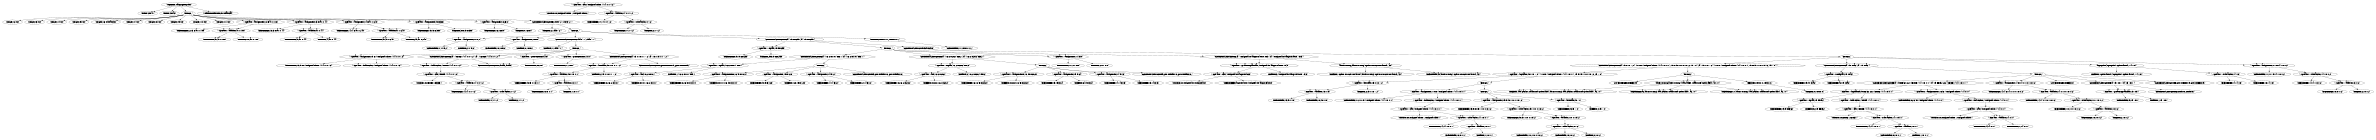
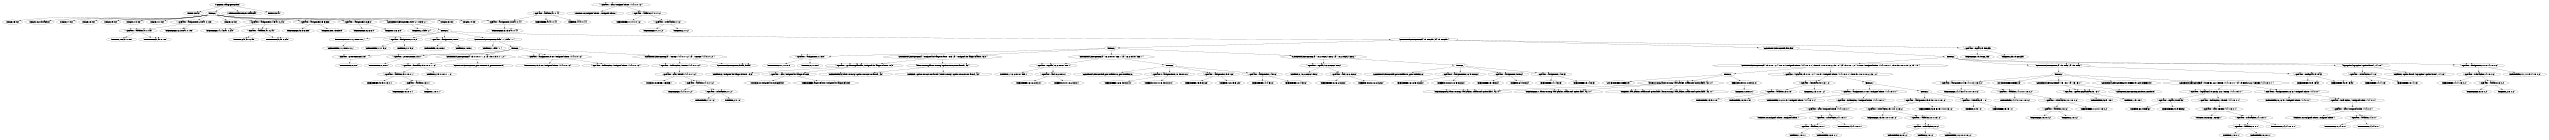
  digraph {
    n1 [label="(METHOD,udhcp_get_option)"]
    n2 [label="(PARAM,int a1)"]
    n3 [label="(PARAM,int a2)"]
    n4 [label="(BLOCK,,)"]
    n5 [label="(METHOD_RETURN,int __fastcall)"]
    n6 [label="(LOCAL,v2: int)"]
    n7 [label="(LOCAL,v3: int)"]
    n8 [label="(LOCAL,v4: int)"]
    n9 [label="(LOCAL,v5: int)"]
    n10 [label="(LOCAL,v6: subtraction)"]
    n11 [label="(LOCAL,v7: int)"]
    n12 [label="(LOCAL,v8: int)"]
    n13 [label="(LOCAL,v9: int)"]
    n14 [label="(LOCAL,v10: int)"]
    n15 [label="(LOCAL,v11: int)"]
    n16 [label="(<operator>.assignment,v2 = a1 + 108)"]
    n17 [label="(<operator>.assignment,v3 = a1 + 44)"]
    n18 [label="(<operator>.assignment,v4 = a1 + 240)"]
    n19 [label="(<operator>.assignment,v5 = 388)"]
    n20 [label="(<operator>.assignment,v6 = 0)"]
    n21 [label="(CONTROL_STRUCTURE,while ( 2 ),while ( 2 ))"]
    n22 [label="(IDENTIFIER,v2,v3 = a1 + 108)"]
    n23 [label="(<operator>.addition,a1 + 108)"]
    n24 [label="(IDENTIFIER,v3,v3 = a1 + 44)"]
    n25 [label="(<operator>.addition,a1 + 44)"]
    n26 [label="(IDENTIFIER,v4,v4 = a1 + 240)"]
    n27 [label="(<operator>.addition,a1 + 240)"]
    n28 [label="(IDENTIFIER,v5,v5 = 388)"]
    n29 [label="(LITERAL,388,v5 = 388)"]
    n30 [label="(IDENTIFIER,v6,v6 = 0)"]
    n31 [label="(LITERAL,0,v6 = 0)"]
    n32 [label="(LITERAL,2,while ( 2 ))"]
    n33 [label="(BLOCK,,)"]
    n34 [label="(IDENTIFIER,a1,a1 + 108)"]
    n35 [label="(LITERAL,108,a1 + 108)"]
    n36 [label="(IDENTIFIER,a1,a1 + 44)"]
    n37 [label="(LITERAL,44,a1 + 44)"]
    n38 [label="(IDENTIFIER,a1,a1 + 240)"]
    n39 [label="(LITERAL,240,a1 + 240)"]
    n40 [label="(<operator>.assignment,v7 = 2)"]
    n41 [label="(<operator>.assignment,v8 = 0)"]
    n42 [label="(CONTROL_STRUCTURE,while ( 1 ),while ( 1 ))"]
    n43 [label="(CONTROL_STRUCTURE,if ( v9 == 255 ),if ( v9 == 255 ))"]
    n44 [label="(RETURN,return v11;,return v11;)"]
    n45 [label="(IDENTIFIER,v7,v7 = 2)"]
    n46 [label="(LITERAL,2,v7 = 2)"]
    n47 [label="(IDENTIFIER,v8,v8 = 0)"]
    n48 [label="(LITERAL,0,v8 = 0)"]
    n49 [label="(LITERAL,1,while ( 1 ))"]
    n50 [label="(BLOCK,,)"]
    n51 [label="(<operator>.equals,v9 == 255)"]
    n52 [label="(BLOCK,,)"]
    n53 [label="(CONTROL_STRUCTURE,else,else)"]
    n54 [label="(IDENTIFIER,v11,return v11;)"]
    n55 [label="(<operator>.assignment,v9 = *(unsigned __int8 *)(v4 + v7 - 2))"]
    n56 [label="(CONTROL_STRUCTURE,if ( *(_BYTE *)(v4 + v7 - 2) ),if ( *(_BYTE *)(v4 + v7 - 2) ))"]
    n57 [label="(<operator>.preDecrement,--v8)"]
    n58 [label="(<operator>.preIncrement,++v7)"]
    n59 [label="(CONTROL_STRUCTURE,if ( v5 + v8 + 1 < 2 ),if ( v5 + v8 + 1 < 2 ))"]
    n60 [label="(IDENTIFIER,v9,v9 = *(unsigned __int8 *)(v4 + v7 - 2))"]
    n61 [label="(<operator>.indirection,*(unsigned __int8 *)(v4 + v7 - 2))"]
    n62 [label="(<operator>.indirection,*(_BYTE *)(v4 + v7 - 2))"]
    n63 [label="(CONTROL_STRUCTURE,break;,break;)"]
    n64 [label="(IDENTIFIER,v8,--v8)"]
    n65 [label="(IDENTIFIER,v7,++v7)"]
    n66 [label="(<operator>.lessThan,v5 + v8 + 1 < 2)"]
    n67 [label="(CONTROL_STRUCTURE,goto LABEL_19;,goto LABEL_19;)"]
    n68 [label="(<operator>.cast,(unsigned __int8 *)(v4 + v7 - 2))"]
    n69 [label="(UNKNOWN,unsigned __int8 *,unsigned __int8 *)"]
    n70 [label="(<operator>.addition,v4 + v7 - 2)"]
    n71 [label="(IDENTIFIER,v4,v4 + v7 - 2)"]
    n72 [label="(<operator>.subtraction,v7 - 2)"]
    n73 [label="(IDENTIFIER,v7,v7 - 2)"]
    n74 [label="(LITERAL,2,v7 - 2)"]
    n75 [label="(<operator>.cast,(_BYTE *)(v4 + v7 - 2))"]
    n76 [label="(UNKNOWN,_BYTE *,_BYTE *)"]
    n77 [label="(<operator>.addition,v4 + v7 - 2)"]
    n78 [label="(IDENTIFIER,v4,v4 + v7 - 2)"]
    n79 [label="(<operator>.subtraction,v7 - 2)"]
    n80 [label="(IDENTIFIER,v7,v7 - 2)"]
    n81 [label="(LITERAL,2,v7 - 2)"]
    n82 [label="(<operator>.addition,v5 + v8 + 1)"]
    n83 [label="(LITERAL,2,v5 + v8 + 1 < 2)"]
    n84 [label="(IDENTIFIER,v5,v5 + v8 + 1)"]
    n85 [label="(<operator>.addition,v8 + 1)"]
    n86 [label="(IDENTIFIER,v8,v8 + 1)"]
    n87 [label="(LITERAL,1,v8 + 1)"]
    n88 [label="(IDENTIFIER,v9,v9 == 255)"]
    n89 [label="(LITERAL,255,v9 == 255)"]
    n90 [label="(CONTROL_STRUCTURE,if ( (v6 & 0x101) == 1 ),if ( (v6 & 0x101) == 1 ))"]
    n91 [label="(CONTROL_STRUCTURE,if ( (v6 & 0x202) == 2 ),if ( (v6 & 0x202) == 2 ))"]
    n92 [label="(<operator>.assignment,v11 = 0)"]
    n93 [label="(CONTROL_STRUCTURE,if ( (unsigned int)dhcp_verbose >= 3 ),if ( (unsigned int)dhcp_verbose >= 3 ))"]
    n94 [label="(BLOCK,,)"]
    n95 [label="(<operator>.equals,(v6 & 0x101) == 1)"]
    n96 [label="(BLOCK,,)"]
    n97 [label="(<operator>.equals,(v6 & 0x202) == 2)"]
    n98 [label="(BLOCK,,)"]
    n99 [label="(IDENTIFIER,v11,v11 = 0)"]
    n100 [label="(LITERAL,0,v11 = 0)"]
    n101 [label="(<operator>.greaterEqualsThan,(unsigned int)dhcp_verbose >= 3)"]
    n102 [label="(bb_error_msg,bb_error_msg(\"option 0x%02x not found\", a2))"]
    n103 [label="(<operator>.and,v6 & 0x101)"]
    n104 [label="(LITERAL,1,(v6 & 0x101) == 1)"]
    n105 [label="(<operators>.assignmentOr,v6 |= 0x101u)"]
    n106 [label="(<operator>.assignment,v5 = 128)"]
    n107 [label="(<operator>.assignment,v4 = v2)"]
    n108 [label="(CONTROL_STRUCTURE,goto LABEL_18;,goto LABEL_18;)"]
    n109 [label="(IDENTIFIER,v6,v6 & 0x101)"]
    n110 [label="(LITERAL,0x101,v6 & 0x101)"]
    n111 [label="(IDENTIFIER,v6,v6 |= 0x101u)"]
    n112 [label="(LITERAL,0x101u,v6 |= 0x101u)"]
    n113 [label="(IDENTIFIER,v5,v5 = 128)"]
    n114 [label="(LITERAL,128,v5 = 128)"]
    n115 [label="(IDENTIFIER,v4,v4 = v2)"]
    n116 [label="(IDENTIFIER,v2,v4 = v2)"]
    n117 [label="(<operator>.and,v6 & 0x202)"]
    n118 [label="(LITERAL,2,(v6 & 0x202) == 2)"]
    n119 [label="(<operators>.assignmentOr,v6 |= 0x202u)"]
    n120 [label="(<operator>.assignment,v5 = 64)"]
    n121 [label="(<operator>.assignment,v4 = v3)"]
    n122 [label="(CONTROL_STRUCTURE,goto LABEL_18;,goto LABEL_18;)"]
    n123 [label="(IDENTIFIER,v6,v6 & 0x202)"]
    n124 [label="(LITERAL,0x202,v6 & 0x202)"]
    n125 [label="(IDENTIFIER,v6,v6 |= 0x202u)"]
    n126 [label="(LITERAL,0x202u,v6 |= 0x202u)"]
    n127 [label="(IDENTIFIER,v5,v5 = 64)"]
    n128 [label="(LITERAL,64,v5 = 64)"]
    n129 [label="(IDENTIFIER,v4,v4 = v3)"]
    n130 [label="(IDENTIFIER,v3,v4 = v3)"]
    n131 [label="(<operator>.cast,(unsigned int)dhcp_verbose)"]
    n132 [label="(LITERAL,3,(unsigned int)dhcp_verbose >= 3)"]
    n133 [label="(LITERAL,\"option 0x%02x not found\",bb_error_msg(\"option 0x%02x not found\", a2))"]
    n134 [label="(IDENTIFIER,a2,bb_error_msg(\"option 0x%02x not found\", a2))"]
    n135 [label="(UNKNOWN,unsigned int,unsigned int)"]
    n136 [label="(IDENTIFIER,dhcp_verbose,(unsigned int)dhcp_verbose)"]
    n137 [label="(CONTROL_STRUCTURE,if ( v5 + v8 < 2 || (v10 = *(unsigned __int8 *)(v4 - v8 + 1), v5 = v5 - v10 + v8 - 2, v5 < 0) ),if ( v5 + v8 < 2 || (v10 = *(unsigned __int8 *)(v4 - v8 + 1), v5 = v5 - v10 + v8 - 2, v5 < 0) ))"]
    n138 [label="(CONTROL_STRUCTURE,if ( v9 != a2 ),if ( v9 != a2 ))"]
    n139 [label="(log_option,log_option(\"option found\", v4 - v8))"]
    n140 [label="(<operator>.assignment,v11 = v4 - v8 + 2)"]
    n141 [label="(<operator>.logicalOr,v5 + v8 < 2 || (v10 = *(unsigned __int8 *)(v4 - v8 + 1), v5 = v5 - v10 + v8 - 2, v5 < 0))"]
    n142 [label="(BLOCK,,)"]
    n143 [label="(<operator>.notEquals,v9 != a2)"]
    n144 [label="(BLOCK,,)"]
    n145 [label="(LITERAL,\"option found\",log_option(\"option found\", v4 - v8))"]
    n146 [label="(<operator>.subtraction,v4 - v8)"]
    n147 [label="(IDENTIFIER,v11,v11 = v4 - v8 + 2)"]
    n148 [label="(<operator>.subtraction,v4 - v8 + 2)"]
    n149 [label="(<operator>.lessThan,v5 + v8 < 2)"]
    n150 [label="(BLOCK,,)"]
    n151 [label="(JUMP_TARGET,LABEL_19)"]
    n152 [label="(bb_error_msg,bb_error_msg(\"bad packet, malformed option field\", a2, v7))"]
    n153 [label="(RETURN,return 0;,return 0;)"]
    n154 [label="(<operator>.addition,v5 + v8)"]
    n155 [label="(LITERAL,2,v5 + v8 < 2)"]
    n156 [label="(<operator>.assignment,v10 = *(unsigned __int8 *)(v4 - v8 + 1))"]
    n157 [label="(BLOCK,,)"]
    n158 [label="(IDENTIFIER,v5,v5 + v8)"]
    n159 [label="(IDENTIFIER,v8,v5 + v8)"]
    n160 [label="(IDENTIFIER,v10,v10 = *(unsigned __int8 *)(v4 - v8 + 1))"]
    n161 [label="(<operator>.indirection,*(unsigned __int8 *)(v4 - v8 + 1))"]
    n162 [label="(<operator>.assignment,v5 = v5 - v10 + v8 - 2)"]
    n163 [label="(<operator>.lessThan,v5 < 0)"]
    n164 [label="(<operator>.cast,(unsigned __int8 *)(v4 - v8 + 1))"]
    n165 [label="(UNKNOWN,unsigned __int8 *,unsigned __int8 *)"]
    n166 [label="(<operator>.subtraction,v4 - v8 + 1)"]
    n167 [label="(IDENTIFIER,v4,v4 - v8 + 1)"]
    n168 [label="(<operator>.addition,v8 + 1)"]
    n169 [label="(IDENTIFIER,v8,v8 + 1)"]
    n170 [label="(LITERAL,1,v8 + 1)"]
    n171 [label="(IDENTIFIER,v5,v5 = v5 - v10 + v8 - 2)"]
    n172 [label="(<operator>.subtraction,v5 - v10 + v8 - 2)"]
    n173 [label="(IDENTIFIER,v5,v5 < 0)"]
    n174 [label="(LITERAL,0,v5 < 0)"]
    n175 [label="(IDENTIFIER,v5,v5 - v10 + v8 - 2)"]
    n176 [label="(<operator>.addition,v10 + v8 - 2)"]
    n177 [label="(<operator>.subtraction,v8 - 2)"]
    n178 [label="(IDENTIFIER,v10,v10 + v8 - 2)"]
    n179 [label="(IDENTIFIER,v8,v8 - 2)"]
    n180 [label="(LITERAL,2,v8 - 2)"]
    n181 [label="(LITERAL,\"bad packet, malformed option field\",bb_error_msg(\"bad packet, malformed option field\", a2, v7))"]
    n182 [label="(IDENTIFIER,a2,bb_error_msg(\"bad packet, malformed option field\", a2, v7))"]
    n183 [label="(IDENTIFIER,v7,bb_error_msg(\"bad packet, malformed option field\", a2, v7))"]
    n184 [label="(LITERAL,0,return 0;)"]
    n185 [label="(IDENTIFIER,v9,v9 != a2)"]
    n186 [label="(IDENTIFIER,a2,v9 != a2)"]
    n187 [label="(CONTROL_STRUCTURE,if ( v9 == 52 && *(_BYTE *)(v4 - v8 + 1) ),if ( v9 == 52 && *(_BYTE *)(v4 - v8 + 1) ))"]
    n188 [label="(<operator>.assignment,v4 = v4 + v10 - v8 + 2)"]
    n189 [label="(JUMP_TARGET,LABEL_18)"]
    n190 [label="(CONTROL_STRUCTURE,if ( v5 >= 1 ),if ( v5 >= 1 ))"]
    n191 [label="(CONTROL_STRUCTURE,goto LABEL_19;,goto LABEL_19;)"]
    n192 [label="(<operator>.logicalAnd,v9 == 52 && *(_BYTE *)(v4 - v8 + 1))"]
    n193 [label="(<operators>.assignmentOr,v6 |= *(unsigned __int8 *)(v4 + v7))"]
    n194 [label="(IDENTIFIER,v4,v4 = v4 + v10 - v8 + 2)"]
    n195 [label="(<operator>.addition,v4 + v10 - v8 + 2)"]
    n196 [label="(<operator>.greaterEqualsThan,v5 >= 1)"]
    n197 [label="(CONTROL_STRUCTURE,continue;,continue;)"]
    n198 [label="(<operator>.equals,v9 == 52)"]
    n199 [label="(<operator>.indirection,*(_BYTE *)(v4 - v8 + 1))"]
    n200 [label="(IDENTIFIER,v6,v6 |= *(unsigned __int8 *)(v4 + v7))"]
    n201 [label="(<operator>.indirection,*(unsigned __int8 *)(v4 + v7))"]
    n202 [label="(IDENTIFIER,v9,v9 == 52)"]
    n203 [label="(LITERAL,52,v9 == 52)"]
    n204 [label="(<operator>.cast,(_BYTE *)(v4 - v8 + 1))"]
    n205 [label="(UNKNOWN,_BYTE *,_BYTE *)"]
    n206 [label="(<operator>.subtraction,v4 - v8 + 1)"]
    n207 [label="(IDENTIFIER,v4,v4 - v8 + 1)"]
    n208 [label="(<operator>.addition,v8 + 1)"]
    n209 [label="(IDENTIFIER,v8,v8 + 1)"]
    n210 [label="(LITERAL,1,v8 + 1)"]
    n211 [label="(<operator>.cast,(unsigned __int8 *)(v4 + v7))"]
    n212 [label="(UNKNOWN,unsigned __int8 *,unsigned __int8 *)"]
    n213 [label="(<operator>.addition,v4 + v7)"]
    n214 [label="(IDENTIFIER,v4,v4 + v7)"]
    n215 [label="(IDENTIFIER,v7,v4 + v7)"]
    n216 [label="(IDENTIFIER,v4,v4 + v10 - v8 + 2)"]
    n217 [label="(<operator>.subtraction,v10 - v8 + 2)"]
    n218 [label="(IDENTIFIER,v10,v10 - v8 + 2)"]
    n219 [label="(<operator>.addition,v8 + 2)"]
    n220 [label="(IDENTIFIER,v8,v8 + 2)"]
    n221 [label="(LITERAL,2,v8 + 2)"]
    n222 [label="(IDENTIFIER,v5,v5 >= 1)"]
    n223 [label="(LITERAL,1,v5 >= 1)"]
    n224 [label="(IDENTIFIER,v4,v4 - v8)"]
    n225 [label="(IDENTIFIER,v8,v4 - v8)"]
    n226 [label="(IDENTIFIER,v4,v4 - v8 + 2)"]
    n227 [label="(<operator>.addition,v8 + 2)"]
    n228 [label="(IDENTIFIER,v8,v8 + 2)"]
    n229 [label="(LITERAL,2,v8 + 2)"]
    n1 -> n2
    n1 -> n3
    n1 -> n4
    n1 -> n5
    n4 -> n6
    n4 -> n7
    n4 -> n8
    n4 -> n9
    n4 -> n10
    n4 -> n11
    n4 -> n12
    n4 -> n13
    n4 -> n14
    n4 -> n15
    n4 -> n16
    n4 -> n17
    n4 -> n18
    n4 -> n19
    n4 -> n20
    n4 -> n21
    n16 -> n22
    n16 -> n23
    n17 -> n24
-   n17 -> n25
+   n25 -> n17
    n18 -> n26
    n18 -> n27
    n19 -> n28
    n19 -> n29
    n20 -> n30
    n20 -> n31
    n21 -> n32
    n21 -> n33
    n23 -> n34
    n23 -> n35
    n25 -> n36
    n25 -> n37
    n27 -> n38
    n27 -> n39
    n33 -> n40
    n33 -> n41
    n33 -> n42
    n33 -> n43
    n33 -> n44
    n40 -> n45
    n40 -> n46
    n41 -> n47
    n41 -> n48
    n42 -> n49
    n42 -> n50
    n43 -> n51
    n43 -> n52
    n43 -> n53
    n44 -> n54
    n50 -> n55
    n50 -> n56
    n50 -> n57
    n50 -> n58
    n50 -> n59
    n51 -> n88
    n51 -> n89
    n52 -> n90
    n52 -> n91
    n52 -> n92
    n52 -> n93
    n53 -> n94
    n55 -> n60
    n55 -> n61
    n56 -> n62
    n56 -> n63
    n57 -> n64
    n58 -> n65
    n59 -> n66
    n59 -> n67
    n62 -> n75
    n66 -> n82
    n66 -> n83
    n68 -> n69
    n68 -> n70
    n70 -> n71
    n70 -> n72
    n72 -> n73
    n72 -> n74
    n75 -> n76
    n75 -> n77
    n77 -> n78
    n77 -> n79
    n79 -> n80
    n79 -> n81
    n82 -> n84
    n82 -> n85
    n85 -> n86
    n85 -> n87
    n90 -> n95
    n90 -> n96
    n91 -> n97
    n91 -> n98
    n92 -> n99
    n92 -> n100
    n93 -> n101
    n93 -> n102
    n94 -> n137
    n94 -> n138
    n94 -> n139
    n94 -> n140
    n95 -> n103
    n95 -> n104
    n96 -> n105
    n96 -> n106
    n96 -> n107
    n96 -> n108
    n97 -> n117
    n97 -> n118
    n98 -> n119
    n98 -> n120
    n98 -> n121
    n98 -> n122
    n101 -> n131
    n101 -> n132
    n102 -> n133
    n102 -> n134
    n103 -> n109
    n103 -> n110
    n105 -> n111
    n105 -> n112
    n106 -> n113
    n106 -> n114
    n107 -> n115
    n107 -> n116
    n117 -> n123
    n117 -> n124
    n119 -> n125
    n119 -> n126
    n120 -> n127
    n120 -> n128
    n121 -> n129
    n121 -> n130
    n131 -> n135
    n131 -> n136
    n137 -> n141
    n137 -> n142
    n138 -> n143
    n138 -> n144
    n139 -> n145
    n139 -> n146
    n140 -> n147
    n140 -> n148
    n141 -> n149
    n141 -> n150
    n142 -> n151
    n142 -> n152
    n142 -> n153
    n143 -> n185
    n143 -> n186
    n144 -> n187
    n144 -> n188
    n144 -> n189
    n144 -> n190
    n144 -> n191
    n146 -> n224
    n146 -> n225
    n148 -> n226
    n148 -> n227
    n149 -> n154
    n149 -> n155
    n150 -> n156
    n150 -> n157
    n152 -> n181
    n152 -> n182
    n152 -> n183
    n153 -> n184
    n154 -> n158
    n154 -> n159
    n156 -> n160
    n156 -> n161
    n157 -> n162
    n157 -> n163
    n161 -> n164
    n162 -> n171
    n162 -> n172
    n163 -> n173
    n163 -> n174
    n164 -> n165
    n164 -> n166
    n166 -> n167
    n166 -> n168
    n168 -> n169
    n168 -> n170
    n172 -> n175
    n172 -> n176
    n176 -> n177
    n177 -> n178
    n177 -> n179
    n177 -> n180
    n187 -> n192
    n187 -> n193
    n188 -> n194
    n188 -> n195
    n190 -> n196
    n190 -> n197
    n192 -> n198
    n192 -> n199
    n193 -> n200
    n193 -> n201
    n195 -> n216
    n195 -> n217
    n196 -> n222
    n196 -> n223
    n198 -> n202
    n198 -> n203
    n199 -> n204
    n201 -> n211
    n204 -> n205
    n204 -> n206
    n206 -> n207
    n206 -> n208
    n208 -> n209
    n208 -> n210
    n211 -> n212
    n211 -> n213
    n213 -> n214
    n213 -> n215
    n217 -> n218
    n217 -> n219
    n219 -> n220
    n219 -> n221
    n227 -> n228
    n227 -> n229
  }
